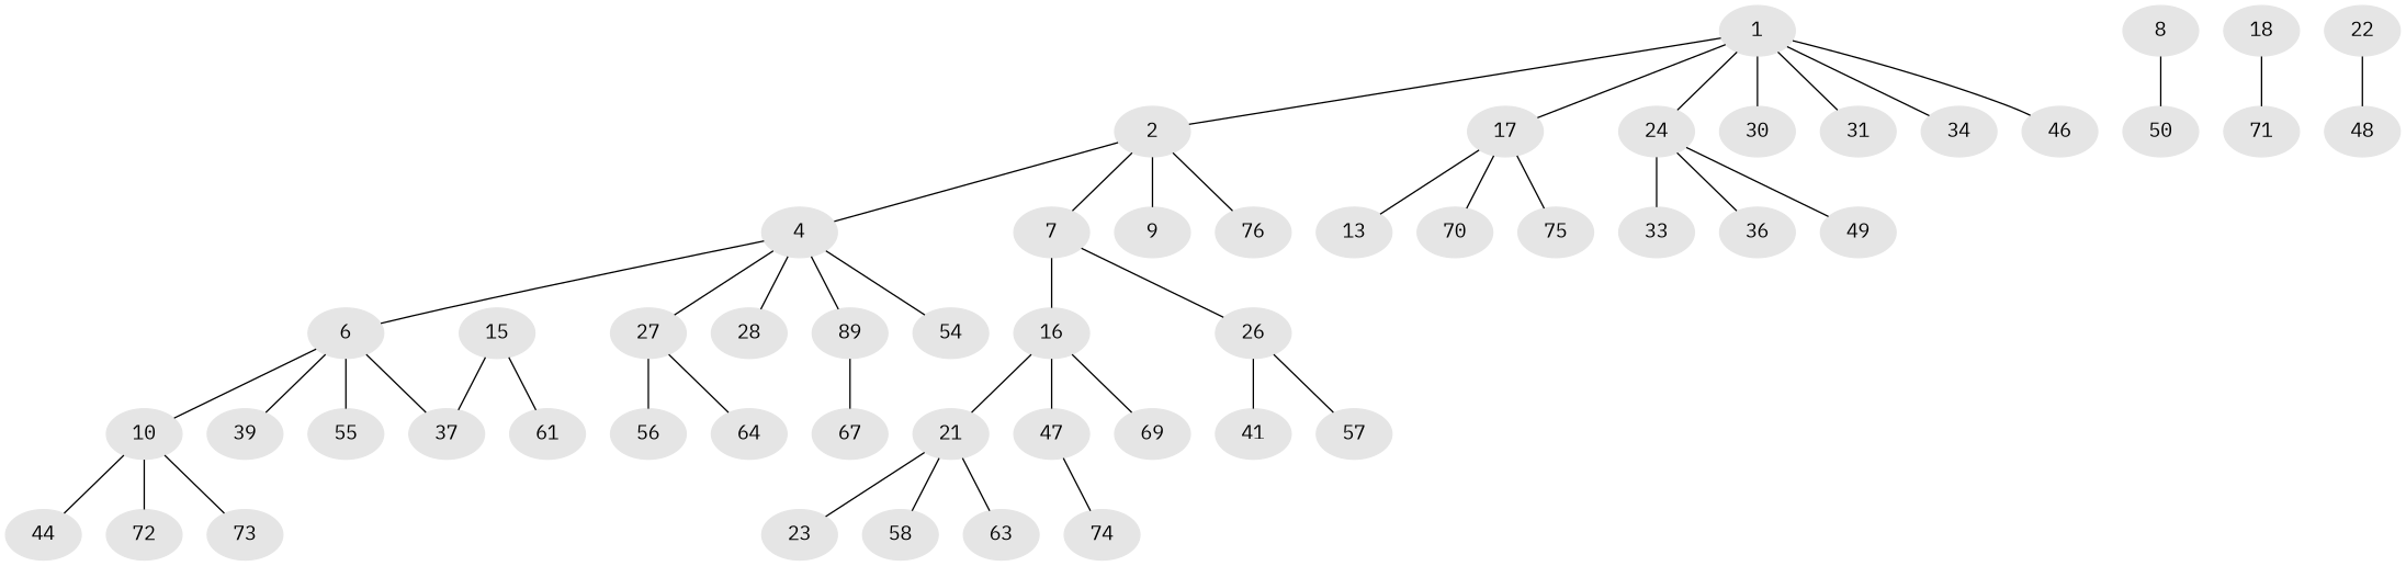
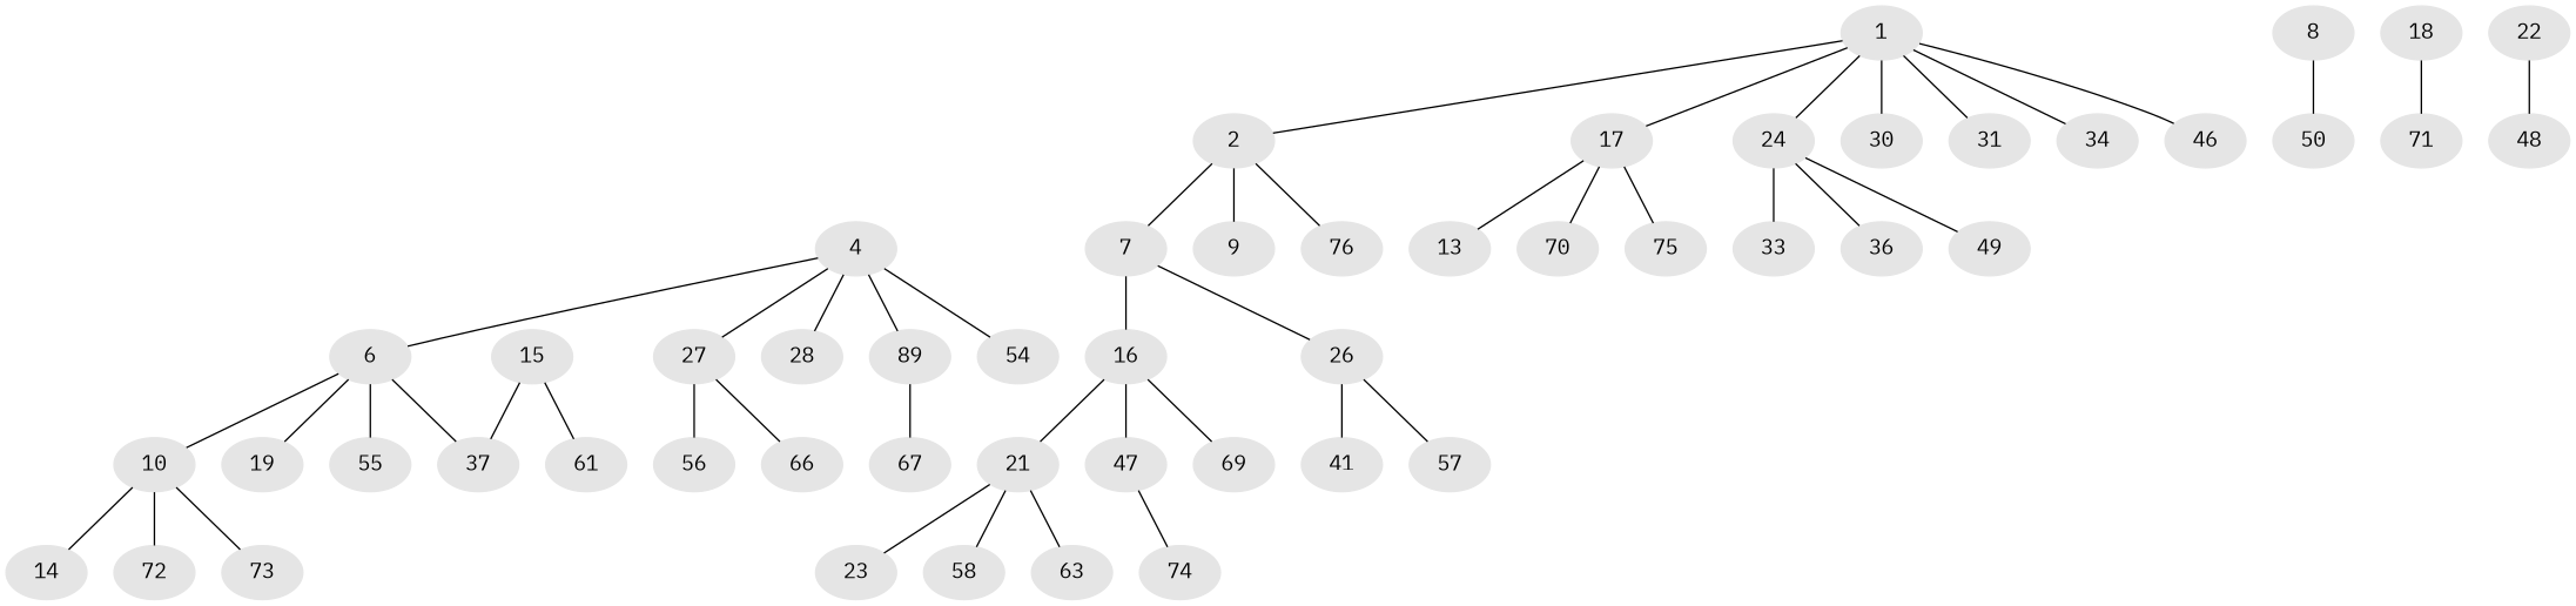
  graph {
    fontname="IBM Plex Mono"
    node [color=gray90 fontname="IBM Plex Mono" style=filled]
    edge [fontname="IBM Plex Mono"]
    1 [super="+3"]
    2 [super="+20"]
    n3 [label=17 super="+14"]
    24 [super="+32"]
    30
    31
    34
    46
    4 [super="+17"]
    7 [super="+25"]
    9
    76
    13 [super="+60"]
    70
    75 [super="+77"]
    33
    36
    49
    6 [super="+38"]
    27 [super="+53"]
    28 [super="+43"]
    n22 [label=89 super="+52"]
    54
    16 [super="+45"]
    26
    10 [super="+35"]
-   39
+   39 [label=19]
    55
    37
    56
-   64
+   64 [label=66]
    67
    8 [super="+40"]
    50
-   44
+   44 [label=14]
    72
    73
    15 [super="+19"]
    61
    21 [super="+42"]
    47 [super="+66"]
    69
    41
    n44 [label=57 super="+57"]
    18 [super="+59"]
    71
    48 [super="+62"]
    22
    23
    58
    63 [super="+68"]
    74
    1 -- 2
    1 -- n3
    1 -- 24
    1 -- 30
    1 -- 31
    1 -- 34
    1 -- 46
-   2 -- 4
    2 -- 7
    2 -- 9
    2 -- 76
    n3 -- 13
    n3 -- 70
    n3 -- 75
    24 -- 33
    24 -- 36
    24 -- 49
    4 -- 6
    4 -- 27
    4 -- 28
    4 -- n22
    4 -- 54
    7 -- 16
    7 -- 26
    6 -- 10
    6 -- 39
    6 -- 55
    6 -- 37
    27 -- 56
    27 -- 64
    n22 -- 67
    16 -- 21
    16 -- 47
    16 -- 69
    26 -- 41
    26 -- n44
    10 -- 44
    10 -- 72
    10 -- 73
    8 -- 50
    15 -- 37
    15 -- 61
    21 -- 23
    21 -- 58
    21 -- 63
    47 -- 74
    18 -- 71
    22 -- 48
  }
